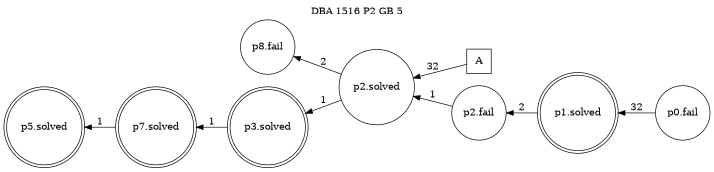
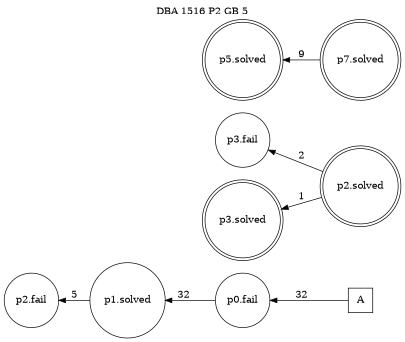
  digraph {
    label=" DBA 1516 P2 GB 5 "
    labelloc=tl
    rankdir=RL
    node [shape=doublecircle]
    n1 [label=A shape=square]
    n2 [label="p0.fail" shape=circle]
-   n3 [label="p1.solved"]
+   n3 [label="p1.solved" shape=circle]
    n4 [label="p2.fail" shape=circle]
-   n5 [label="p2.solved" shape=circle]
-   n6 [label="p8.fail" shape=circle]
+   n5 [label="p2.solved"]
+   n6 [label="p3.fail" shape=circle]
    n7 [label="p3.solved"]
    n8 [label="p7.solved"]
    n9 [label="p5.solved"]
-   n1 -> n5 [label=32]
+   n1 -> n2 [label=32]
    n2 -> n3 [label=32]
-   n3 -> n4 [label=2]
-   n4 -> n5 [label=1]
+   n3 -> n4 [label=5]
    n5 -> n6 [label=2]
    n5 -> n7 [label=1]
-   n7 -> n8 [label=1]
-   n8 -> n9 [label=1]
+   n8 -> n9 [label=9]
  }
